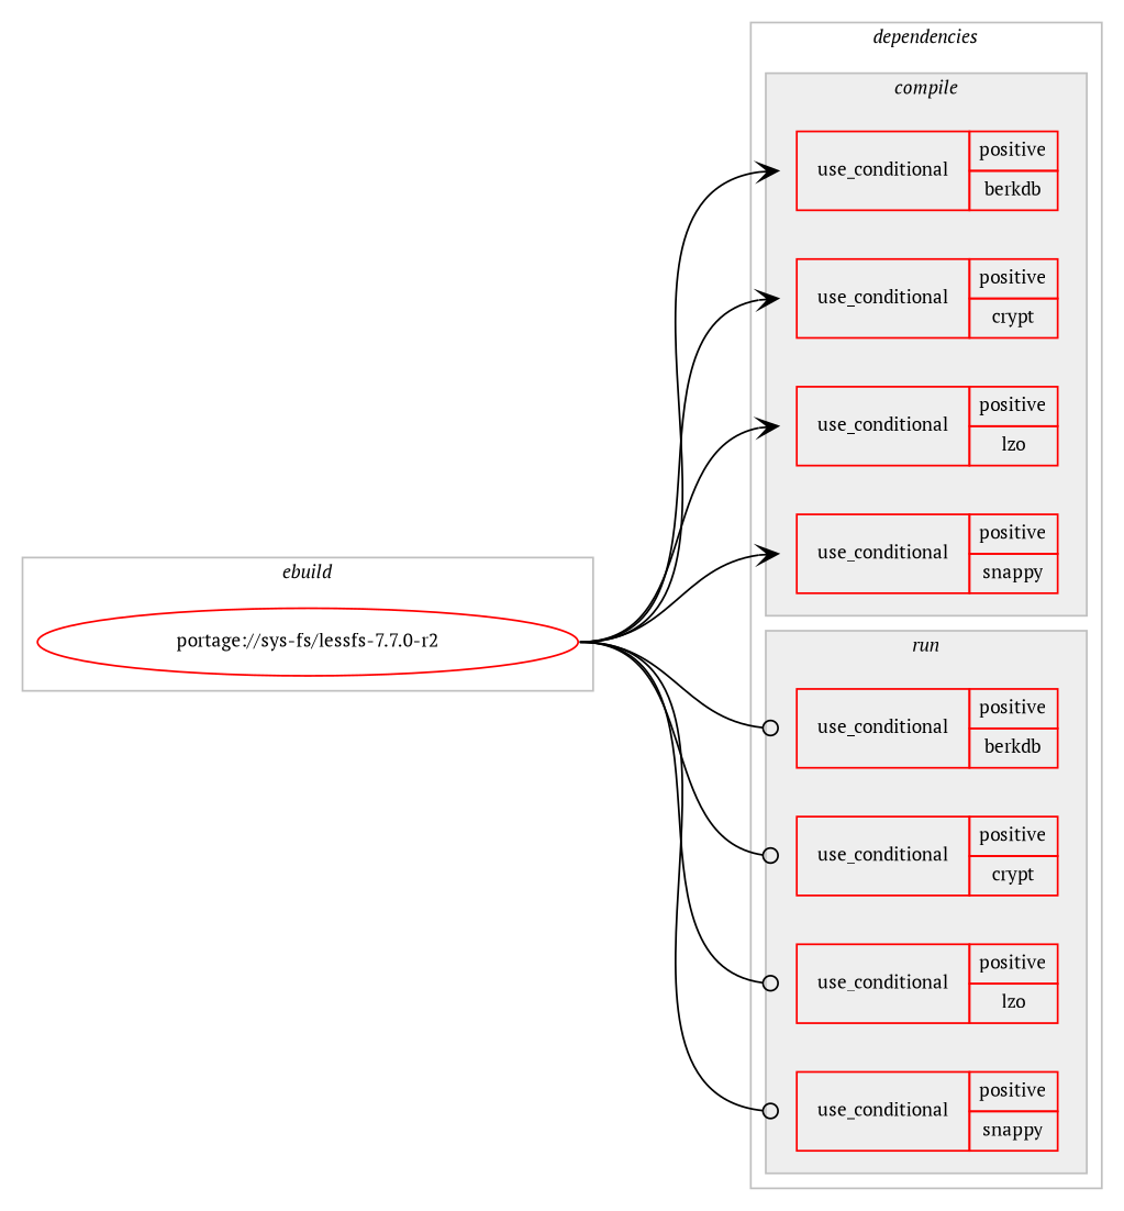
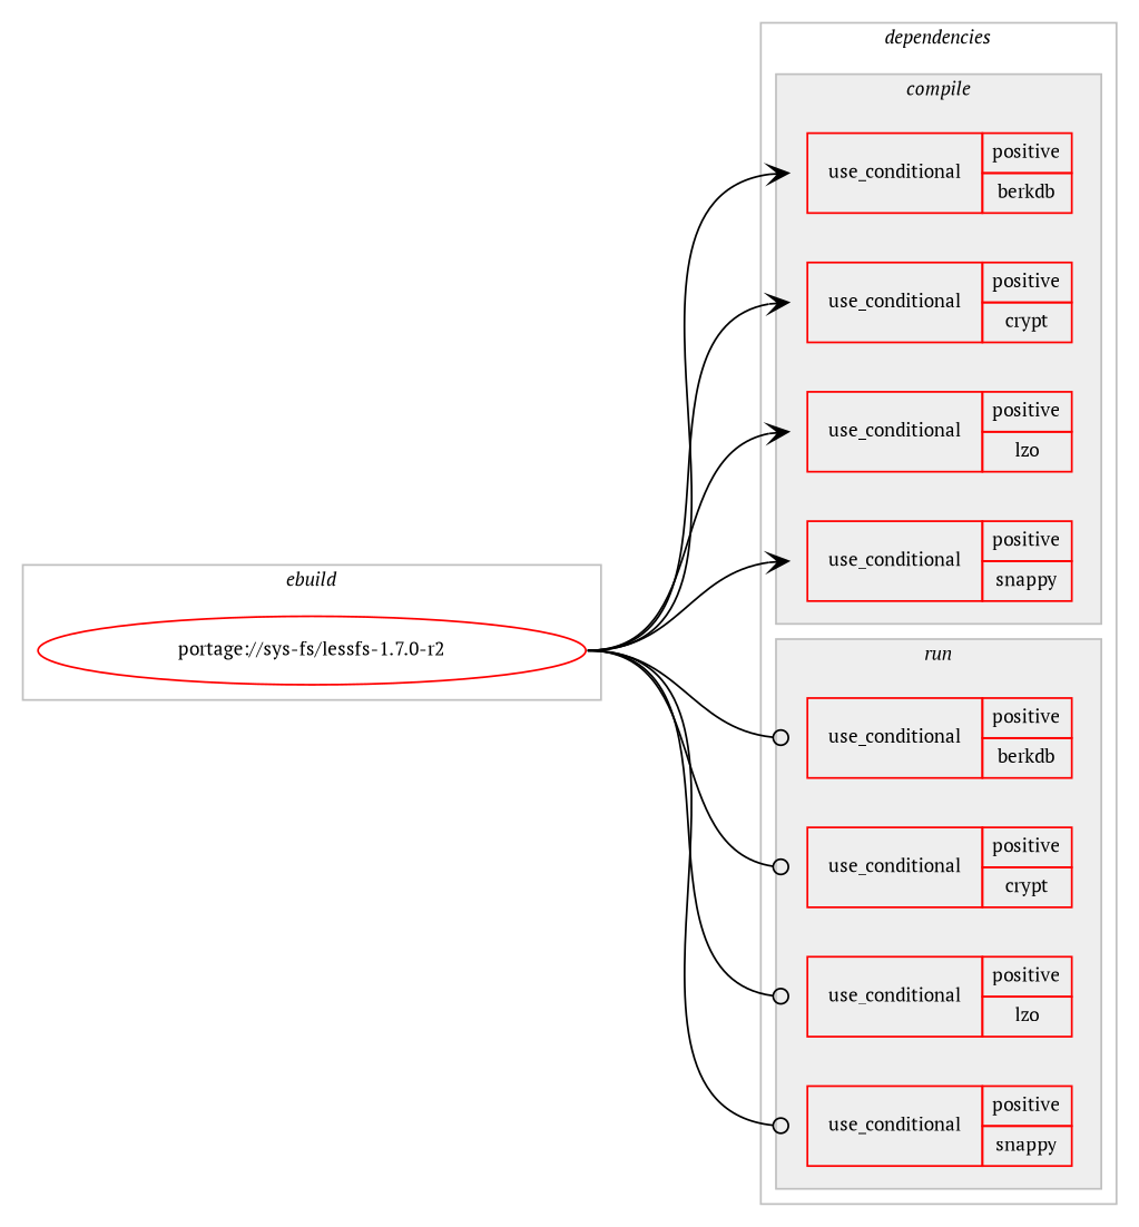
  digraph {
    compound=true
    concentrate=true
    fontname="PT Serif"
    fontsize=10
    newrank=true
    rankdir=LR
    ranksep=1.5
    node [color=red fontname="PT Serif" fontsize=10 shape=none]
    edge [arrowhead=vee headport=w style=solid tailport=e weight=20 fontname="PT Serif"]
-   n1 [label="portage://sys-fs/lessfs-7.7.0-r2" width=4 shape=""]
+   n1 [label="portage://sys-fs/lessfs-1.7.0-r2" width=4 shape=""]
    n2 [label=<<TABLE BORDER="0" CELLBORDER="1" CELLSPACING="0" CELLPADDING="4"><TR><TD ROWSPAN="3" CELLPADDING="10">use_conditional</TD></TR><TR><TD>positive</TD></TR><TR><TD>berkdb</TD></TR></TABLE>>]
    n3 [label=<<TABLE BORDER="0" CELLBORDER="1" CELLSPACING="0" CELLPADDING="4"><TR><TD ROWSPAN="3" CELLPADDING="10">use_conditional</TD></TR><TR><TD>positive</TD></TR><TR><TD>crypt</TD></TR></TABLE>>]
    n4 [label=<<TABLE BORDER="0" CELLBORDER="1" CELLSPACING="0" CELLPADDING="4"><TR><TD ROWSPAN="3" CELLPADDING="10">use_conditional</TD></TR><TR><TD>positive</TD></TR><TR><TD>lzo</TD></TR></TABLE>>]
    n5 [label=<<TABLE BORDER="0" CELLBORDER="1" CELLSPACING="0" CELLPADDING="4"><TR><TD ROWSPAN="3" CELLPADDING="10">use_conditional</TD></TR><TR><TD>positive</TD></TR><TR><TD>snappy</TD></TR></TABLE>>]
    n6 [label=<<TABLE BORDER="0" CELLBORDER="1" CELLSPACING="0" CELLPADDING="4"><TR><TD ROWSPAN="3" CELLPADDING="10">use_conditional</TD></TR><TR><TD>positive</TD></TR><TR><TD>berkdb</TD></TR></TABLE>>]
    n7 [label=<<TABLE BORDER="0" CELLBORDER="1" CELLSPACING="0" CELLPADDING="4"><TR><TD ROWSPAN="3" CELLPADDING="10">use_conditional</TD></TR><TR><TD>positive</TD></TR><TR><TD>crypt</TD></TR></TABLE>>]
    n8 [label=<<TABLE BORDER="0" CELLBORDER="1" CELLSPACING="0" CELLPADDING="4"><TR><TD ROWSPAN="3" CELLPADDING="10">use_conditional</TD></TR><TR><TD>positive</TD></TR><TR><TD>lzo</TD></TR></TABLE>>]
    n9 [label=<<TABLE BORDER="0" CELLBORDER="1" CELLSPACING="0" CELLPADDING="4"><TR><TD ROWSPAN="3" CELLPADDING="10">use_conditional</TD></TR><TR><TD>positive</TD></TR><TR><TD>snappy</TD></TR></TABLE>>]
    subgraph cluster_1 {
      color=gray
      label=<<i>ebuild</i>>
      rank=same
      n1
    }
    subgraph cluster_2 {
      color=gray
      label=<<i>dependencies</i>>
      subgraph cluster_3 {
        color=gray
        fillcolor="#eeeeee"
        label=<<i>compile</i>>
        style=filled
        subgraph sub_4 {
          color=gray
          fillcolor="#eeeeee"
          label=<<i>compile</i>>
          style=filled
          n2
        }
        subgraph sub_5 {
          color=gray
          fillcolor="#eeeeee"
          label=<<i>compile</i>>
          style=filled
          n3
        }
        subgraph sub_6 {
          color=gray
          fillcolor="#eeeeee"
          label=<<i>compile</i>>
          style=filled
          n4
        }
        subgraph sub_7 {
          color=gray
          fillcolor="#eeeeee"
          label=<<i>compile</i>>
          style=filled
          n5
        }
      }
      subgraph cluster_8 {
        color=gray
        fillcolor="#eeeeee"
        label=<<i>compile and run</i>>
        style=filled
      }
      subgraph cluster_9 {
        color=gray
        fillcolor="#eeeeee"
        label=<<i>run</i>>
        style=filled
        subgraph sub_10 {
          color=gray
          fillcolor="#eeeeee"
          label=<<i>run</i>>
          style=filled
          n6
        }
        subgraph sub_11 {
          color=gray
          fillcolor="#eeeeee"
          label=<<i>run</i>>
          style=filled
          n7
        }
        subgraph sub_12 {
          color=gray
          fillcolor="#eeeeee"
          label=<<i>run</i>>
          style=filled
          n8
        }
        subgraph sub_13 {
          color=gray
          fillcolor="#eeeeee"
          label=<<i>run</i>>
          style=filled
          n9
        }
      }
    }
    subgraph cluster_14 {
      color=gray
      label=<<i>candidates</i>>
      rank=same
    }
    n1 -> n2
    n1 -> n3
    n1 -> n4
    n1 -> n5
    n1 -> n6 [arrowhead=odot]
    n1 -> n7 [arrowhead=odot]
    n1 -> n8 [arrowhead=odot]
    n1 -> n9 [arrowhead=odot]
  }
